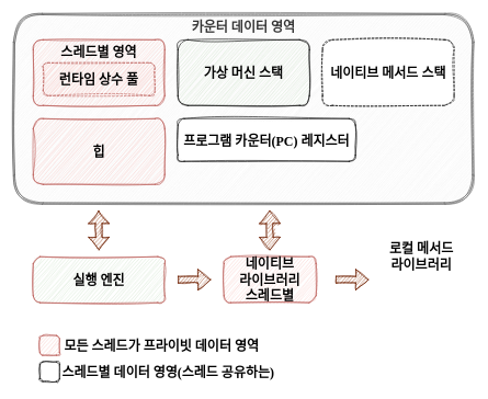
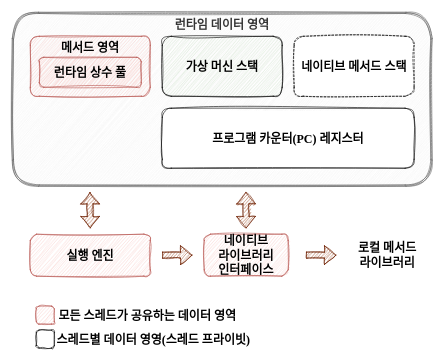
  <mxCell id="0" />
  <mxCell id="1" parent="0" />
  <mxCell id="2" value="" style="group" parent="1" vertex="1" connectable="0"><mxGeometry x="20" y="20" width="700" height="290" as="geometry" /></mxCell>
- <mxCell id="3" value="카운터 데이터 영역" style="shape=ext;double=1;rounded=1;whiteSpace=wrap;html=1;sketch=1;hachureGap=4;jiggle=2;curveFitting=1;fontFamily=Hi Melody;fontSource=https%3A%2F%2Ffonts.googleapis.com%2Fcss%3Ffamily%3DHi%2BMelody;fontSize=20;horizontal=1;verticalAlign=top;fillColor=#f5f5f5;fontColor=#333333;strokeColor=#666666;fontStyle=1" parent="2" vertex="1"><mxGeometry width="700" height="290" as="geometry" /></mxCell>
+ <mxCell id="3" value="런타임 데이터 영역" style="shape=ext;double=1;rounded=1;whiteSpace=wrap;html=1;sketch=1;hachureGap=4;jiggle=2;curveFitting=1;fontFamily=Hi Melody;fontSource=https%3A%2F%2Ffonts.googleapis.com%2Fcss%3Ffamily%3DHi%2BMelody;fontSize=20;horizontal=1;verticalAlign=top;fillColor=#f5f5f5;fontColor=#333333;strokeColor=#666666;fontStyle=1" parent="2" vertex="1"><mxGeometry width="700" height="290" as="geometry" /></mxCell>
  <mxCell id="4" value="" style="group;fontStyle=1" parent="2" vertex="1" connectable="0"><mxGeometry x="30" y="40" width="640" height="220" as="geometry" /></mxCell>
- <mxCell id="5" value="스레드별 영역" style="rounded=1;whiteSpace=wrap;html=1;sketch=1;hachureGap=4;jiggle=2;curveFitting=1;fontFamily=Hi Melody;fontSource=https%3A%2F%2Ffonts.googleapis.com%2Fcss%3Ffamily%3DHi%2BMelody;fontSize=20;verticalAlign=top;fillColor=#f8cecc;strokeColor=#b85450;fontStyle=1" parent="4" vertex="1"><mxGeometry width="200" height="100" as="geometry" /></mxCell>
+ <mxCell id="5" value="메서드 영역" style="rounded=1;whiteSpace=wrap;html=1;sketch=1;hachureGap=4;jiggle=2;curveFitting=1;fontFamily=Hi Melody;fontSource=https%3A%2F%2Ffonts.googleapis.com%2Fcss%3Ffamily%3DHi%2BMelody;fontSize=20;verticalAlign=top;fillColor=#f8cecc;strokeColor=#b85450;fontStyle=1" parent="4" vertex="1"><mxGeometry width="200" height="100" as="geometry" /></mxCell>
  <mxCell id="6" value="가상 머신 스택" style="rounded=1;whiteSpace=wrap;html=1;sketch=1;hachureGap=4;jiggle=2;curveFitting=1;fontFamily=Hi Melody;fontSource=https%3A%2F%2Ffonts.googleapis.com%2Fcss%3Ffamily%3DHi%2BMelody;fontSize=20;fontStyle=1;fillColor=#d5e8d4;" parent="4" vertex="1"><mxGeometry x="220" width="200" height="100" as="geometry" /></mxCell>
  <mxCell id="7" value="네이티브 메서드 스택" style="rounded=1;whiteSpace=wrap;html=1;sketch=1;hachureGap=4;jiggle=2;curveFitting=1;fontFamily=Hi Melody;fontSource=https%3A%2F%2Ffonts.googleapis.com%2Fcss%3Ffamily%3DHi%2BMelody;fontSize=20;fontStyle=1;dashed=1;" parent="4" vertex="1"><mxGeometry x="440" width="200" height="100" as="geometry" /></mxCell>
- <mxCell id="8" value="힙" style="rounded=1;whiteSpace=wrap;html=1;sketch=1;hachureGap=4;jiggle=2;curveFitting=1;fontFamily=Hi Melody;fontSource=https%3A%2F%2Ffonts.googleapis.com%2Fcss%3Ffamily%3DHi%2BMelody;fontSize=20;fillColor=#f8cecc;strokeColor=#b85450;fontStyle=1" parent="4" vertex="1"><mxGeometry y="120" width="200" height="100" as="geometry" /></mxCell>
- <mxCell id="9" value="프로그램 카운터(PC) 레지스터" style="rounded=1;whiteSpace=wrap;html=1;sketch=1;hachureGap=4;jiggle=2;curveFitting=1;fontFamily=Hi Melody;fontSource=https%3A%2F%2Ffonts.googleapis.com%2Fcss%3Ffamily%3DHi%2BMelody;fontSize=20;fontStyle=1" parent="4" vertex="1"><mxGeometry x="220" y="120" width="270" height="65" as="geometry" /></mxCell>
- <mxCell id="10" value="런타임 상수 풀" style="rounded=1;whiteSpace=wrap;html=1;sketch=1;hachureGap=4;jiggle=2;curveFitting=1;fontFamily=Hi Melody;fontSource=https%3A%2F%2Ffonts.googleapis.com%2Fcss%3Ffamily%3DHi%2BMelody;fontSize=20;verticalAlign=middle;fillColor=#f8cecc;strokeColor=#b85450;fontStyle=1;dashed=1;" parent="4" vertex="1"><mxGeometry x="15" y="35" width="170" height="50" as="geometry" /></mxCell>
+ <mxCell id="9" value="프로그램 카운터(PC) 레지스터" style="rounded=1;whiteSpace=wrap;html=1;sketch=1;hachureGap=4;jiggle=2;curveFitting=1;fontFamily=Hi Melody;fontSource=https%3A%2F%2Ffonts.googleapis.com%2Fcss%3Ffamily%3DHi%2BMelody;fontSize=20;fontStyle=1" parent="4" vertex="1"><mxGeometry x="220" y="120" width="420" height="100" as="geometry" /></mxCell>
+ <mxCell id="10" value="런타임 상수 풀" style="rounded=1;whiteSpace=wrap;html=1;sketch=1;hachureGap=4;jiggle=2;curveFitting=1;fontFamily=Hi Melody;fontSource=https%3A%2F%2Ffonts.googleapis.com%2Fcss%3Ffamily%3DHi%2BMelody;fontSize=20;verticalAlign=middle;fillColor=#f8cecc;strokeColor=#b85450;fontStyle=1" parent="4" vertex="1"><mxGeometry x="15" y="35" width="170" height="50" as="geometry" /></mxCell>
  <mxCell id="11" value="" style="shape=flexArrow;endArrow=classic;startArrow=classic;html=1;rounded=0;sketch=1;hachureGap=4;jiggle=2;curveFitting=1;fontFamily=Hi Melody;fontSource=https%3A%2F%2Ffonts.googleapis.com%2Fcss%3Ffamily%3DHi%2BMelody;fontSize=16;fillColor=#a0522d;strokeColor=#6D1F00;" parent="1" edge="1"><mxGeometry width="100" height="100" relative="1" as="geometry"><mxPoint x="150" y="380" as="sourcePoint" /><mxPoint x="149.5" y="320" as="targetPoint" /></mxGeometry></mxCell>
- <mxCell id="12" value="실행 엔진" style="rounded=1;whiteSpace=wrap;html=1;sketch=1;hachureGap=4;jiggle=2;curveFitting=1;fontFamily=Hi Melody;fontSource=https%3A%2F%2Ffonts.googleapis.com%2Fcss%3Ffamily%3DHi%2BMelody;fontSize=20;fillColor=#d5e8d4;strokeColor=#b85450;fontStyle=1;" parent="1" vertex="1"><mxGeometry x="50" y="390" width="200" height="70" as="geometry" /></mxCell>
- <mxCell id="13" value="네이티브&lt;br&gt;라이브러리&lt;br&gt;스레드별" style="rounded=1;whiteSpace=wrap;html=1;sketch=1;hachureGap=4;jiggle=2;curveFitting=1;fontFamily=Hi Melody;fontSource=https%3A%2F%2Ffonts.googleapis.com%2Fcss%3Ffamily%3DHi%2BMelody;fontSize=20;fillColor=#f8cecc;strokeColor=#b85450;fontStyle=1" parent="1" vertex="1"><mxGeometry x="340" y="390" width="140" height="70" as="geometry" /></mxCell>
+ <mxCell id="12" value="실행 엔진" style="rounded=1;whiteSpace=wrap;html=1;sketch=1;hachureGap=4;jiggle=2;curveFitting=1;fontFamily=Hi Melody;fontSource=https%3A%2F%2Ffonts.googleapis.com%2Fcss%3Ffamily%3DHi%2BMelody;fontSize=20;fillColor=#f8cecc;strokeColor=#b85450;fontStyle=1" parent="1" vertex="1"><mxGeometry x="50" y="390" width="200" height="70" as="geometry" /></mxCell>
+ <mxCell id="13" value="네이티브&lt;br&gt;라이브러리&lt;br&gt;인터페이스" style="rounded=1;whiteSpace=wrap;html=1;sketch=1;hachureGap=4;jiggle=2;curveFitting=1;fontFamily=Hi Melody;fontSource=https%3A%2F%2Ffonts.googleapis.com%2Fcss%3Ffamily%3DHi%2BMelody;fontSize=20;fillColor=#f8cecc;strokeColor=#b85450;fontStyle=1" parent="1" vertex="1"><mxGeometry x="340" y="390" width="140" height="70" as="geometry" /></mxCell>
  <mxCell id="14" value="" style="shape=flexArrow;endArrow=classic;html=1;rounded=0;sketch=1;hachureGap=4;jiggle=2;curveFitting=1;fontFamily=Hi Melody;fontSource=https%3A%2F%2Ffonts.googleapis.com%2Fcss%3Ffamily%3DHi%2BMelody;fontSize=16;fillColor=#a0522d;strokeColor=#6D1F00;" parent="1" edge="1"><mxGeometry width="50" height="50" relative="1" as="geometry"><mxPoint x="270" y="425" as="sourcePoint" /><mxPoint x="320" y="425" as="targetPoint" /></mxGeometry></mxCell>
  <mxCell id="15" value="" style="shape=flexArrow;endArrow=classic;startArrow=classic;html=1;rounded=0;sketch=1;hachureGap=4;jiggle=2;curveFitting=1;fontFamily=Hi Melody;fontSource=https%3A%2F%2Ffonts.googleapis.com%2Fcss%3Ffamily%3DHi%2BMelody;fontSize=16;fillColor=#a0522d;strokeColor=#6D1F00;" parent="1" edge="1"><mxGeometry width="100" height="100" relative="1" as="geometry"><mxPoint x="410" y="380" as="sourcePoint" /><mxPoint x="409.5" y="320" as="targetPoint" /></mxGeometry></mxCell>
  <mxCell id="16" value="" style="shape=flexArrow;endArrow=classic;html=1;rounded=0;sketch=1;hachureGap=4;jiggle=2;curveFitting=1;fontFamily=Hi Melody;fontSource=https%3A%2F%2Ffonts.googleapis.com%2Fcss%3Ffamily%3DHi%2BMelody;fontSize=16;fillColor=#a0522d;strokeColor=#6D1F00;" parent="1" edge="1"><mxGeometry width="50" height="50" relative="1" as="geometry"><mxPoint x="510" y="425" as="sourcePoint" /><mxPoint x="560" y="425" as="targetPoint" /></mxGeometry></mxCell>
- <mxCell id="17" value="로컬 메서드&lt;br&gt;라이브러리" style="text;html=1;align=center;verticalAlign=middle;resizable=0;points=[];autosize=1;strokeColor=none;fillColor=none;fontSize=20;fontFamily=Hi Melody;fontStyle=1" parent="1" vertex="1"><mxGeometry x="585" y="360" width="110" height="60" as="geometry" /></mxCell>
+ <mxCell id="17" value="로컬 메서드&lt;br&gt;라이브러리" style="text;html=1;align=center;verticalAlign=middle;resizable=0;points=[];autosize=1;strokeColor=none;fillColor=none;fontSize=20;fontFamily=Hi Melody;fontStyle=1" parent="1" vertex="1"><mxGeometry x="590" y="395" width="110" height="60" as="geometry" /></mxCell>
  <mxCell id="18" value="" style="rounded=1;whiteSpace=wrap;html=1;sketch=1;hachureGap=4;jiggle=2;curveFitting=1;fontFamily=Hi Melody;fontSource=https%3A%2F%2Ffonts.googleapis.com%2Fcss%3Ffamily%3DHi%2BMelody;fontSize=20;fillColor=#f8cecc;strokeColor=#b85450;fontStyle=1" parent="1" vertex="1"><mxGeometry x="60" y="510" width="30" height="30" as="geometry" /></mxCell>
- <mxCell id="19" value="모든 스레드가 프라이빗 데이터 영역" style="text;html=1;align=center;verticalAlign=middle;resizable=0;points=[];autosize=1;strokeColor=none;fillColor=none;fontSize=20;fontFamily=Hi Melody;fontSource=https%3A%2F%2Ffonts.googleapis.com%2Fcss%3Ffamily%3DHi%2BMelody;fontStyle=1" parent="1" vertex="1"><mxGeometry x="100" y="505" width="290" height="40" as="geometry" /></mxCell>
+ <mxCell id="19" value="모든 스레드가 공유하는 데이터 영역" style="text;html=1;align=center;verticalAlign=middle;resizable=0;points=[];autosize=1;strokeColor=none;fillColor=none;fontSize=20;fontFamily=Hi Melody;fontSource=https%3A%2F%2Ffonts.googleapis.com%2Fcss%3Ffamily%3DHi%2BMelody;fontStyle=1" parent="1" vertex="1"><mxGeometry x="100" y="505" width="290" height="40" as="geometry" /></mxCell>
  <mxCell id="20" value="" style="rounded=1;whiteSpace=wrap;html=1;sketch=1;hachureGap=4;jiggle=2;curveFitting=1;fontFamily=Hi Melody;fontSource=https%3A%2F%2Ffonts.googleapis.com%2Fcss%3Ffamily%3DHi%2BMelody;fontSize=20;fontStyle=1" parent="1" vertex="1"><mxGeometry x="60" y="550" width="30" height="30" as="geometry" /></mxCell>
- <mxCell id="21" value="스레드별 데이터 영영(스레드 공유하는)" style="text;html=1;align=center;verticalAlign=middle;resizable=0;points=[];autosize=1;strokeColor=none;fillColor=none;fontSize=20;fontFamily=Hi Melody;fontSource=https%3A%2F%2Ffonts.googleapis.com%2Fcss%3Ffamily%3DHi%2BMelody;fontStyle=1" parent="1" vertex="1"><mxGeometry x="100" y="545" width="310" height="40" as="geometry" /></mxCell>
+ <mxCell id="21" value="스레드별 데이터 영영(스레드 프라이빗)" style="text;html=1;align=center;verticalAlign=middle;resizable=0;points=[];autosize=1;strokeColor=none;fillColor=none;fontSize=20;fontFamily=Hi Melody;fontSource=https%3A%2F%2Ffonts.googleapis.com%2Fcss%3Ffamily%3DHi%2BMelody;fontStyle=1" parent="1" vertex="1"><mxGeometry x="100" y="545" width="310" height="40" as="geometry" /></mxCell>
